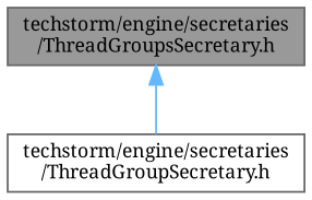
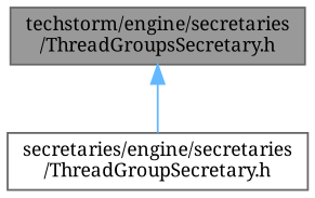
  digraph {
    fontname="Noto Serif"
    node [fontname="Noto Serif" fontsize=10 shape=box style=filled]
    n1 [color=gray40 fillcolor=grey60 fontcolor=black height=0.2 label="techstorm/engine/secretaries\l/ThreadGroupsSecretary.h" width=0.4]
-   n2 [color=grey40 fillcolor=white height=0.2 label="techstorm/engine/secretaries\l/ThreadGroupSecretary.h" width=0.4]
+   n2 [color=grey40 fillcolor=white height=0.2 label="secretaries/engine/secretaries\l/ThreadGroupSecretary.h" width=0.4]
    n1 -> n2 [color=steelblue1 dir=back fontname="Noto Serif" fontsize=10 labelfontname=Helvetica labelfontsize=10 style=solid]
  }
